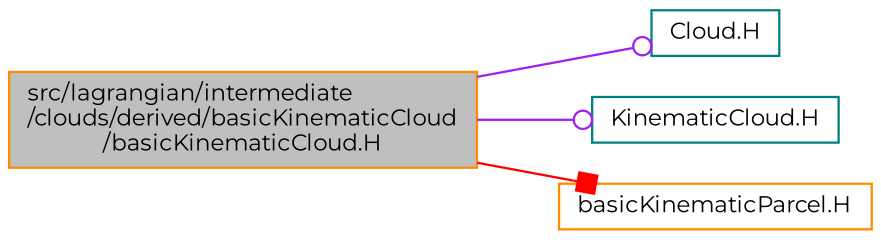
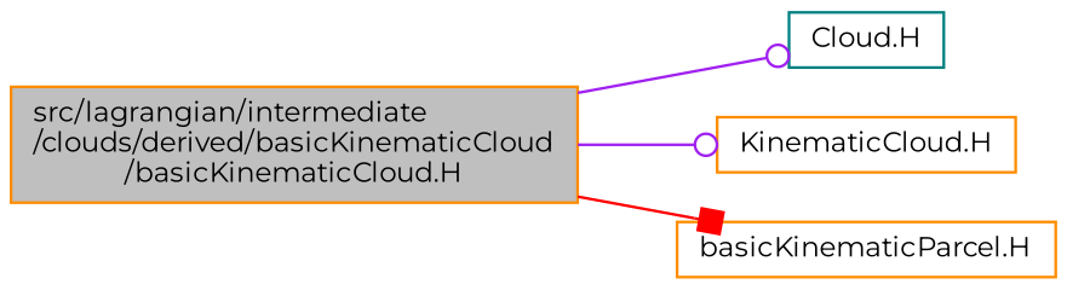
  digraph {
    fontname=Montserrat
    rankdir=LR
    node [color=darkorange fontname=Montserrat fontsize=10 shape=record]
    edge [arrowhead=odot color=purple fontname=Montserrat fontsize=10 labelfontname=FreeSans labelfontsize=10 style=solid]
    n1 [fillcolor=grey75 fontcolor=black height=0.2 label="src/lagrangian/intermediate\l/clouds/derived/basicKinematicCloud\l/basicKinematicCloud.H" style=filled width=0.4]
    n2 [color=teal height=0.2 label="Cloud.H" width=0.4]
-   n3 [color=teal height=0.2 label="KinematicCloud.H" width=0.4]
+   n3 [height=0.2 label="KinematicCloud.H" width=0.4]
    n4 [height=0.2 label="basicKinematicParcel.H" width=0.4]
    n1 -> n2
    n1 -> n3
    n1 -> n4 [arrowhead=box color=red]
  }
